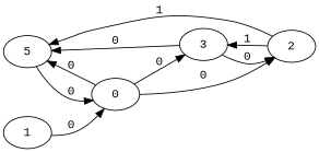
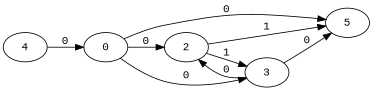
  digraph {
    fontname="Liberation Mono"
    rankdir=LR
    node [fontname="Liberation Mono"]
    edge [fontname="Liberation Mono"]
    n1 [label=5]
    0
    2
    3
-   4 [label=1]
-   n1 -> 0 [label=0]
+   4
    0 -> n1 [label=0]
    0 -> 2 [label=0]
    0 -> 3 [label=0]
    2 -> n1 [label=1]
    2 -> 3 [label=1]
    3 -> n1 [label=0]
    3 -> 2 [label=0]
    4 -> 0 [label=0]
  }
